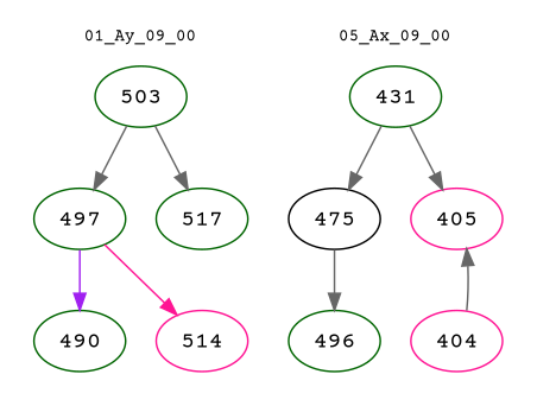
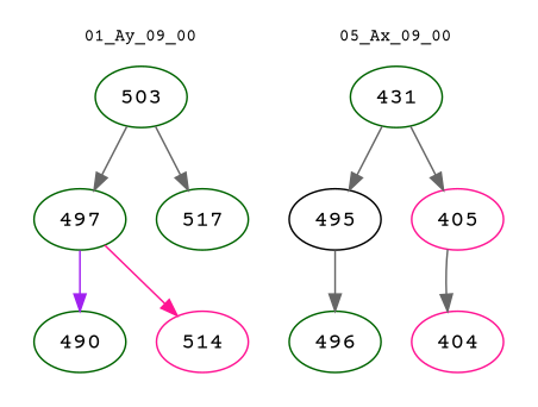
  digraph {
    fontname="Courier Prime"
    node [color=darkgreen fontname="Courier Prime"]
    edge [color=gray40 fontname="Courier Prime"]
    n1 [label=503]
    n2 [label=497]
    n3 [label=517]
    n4 [label=490]
    n5 [color=deeppink label=514]
    n6 [label=431]
-   n7 [color=black label=475]
+   n7 [color=black label=495]
    n8 [color=deeppink label=405]
    n9 [label=496]
    n10 [color=deeppink label=404]
    subgraph cluster_1 {
      color=white
      fontsize=10
      label="01_Ay_09_00"
      n1
      n2
      n3
      n4
      n5
    }
    subgraph cluster_2 {
      color=white
      fontsize=10
      label="05_Ax_09_00"
      n6
      n7
      n8
      n9
      n10
    }
    n1 -> n2
    n1 -> n3
    n2 -> n4 [color=purple]
    n2 -> n5 [color=deeppink]
    n6 -> n7
    n6 -> n8
    n7 -> n9
-   n10 -> n8
+   n8 -> n10
  }
